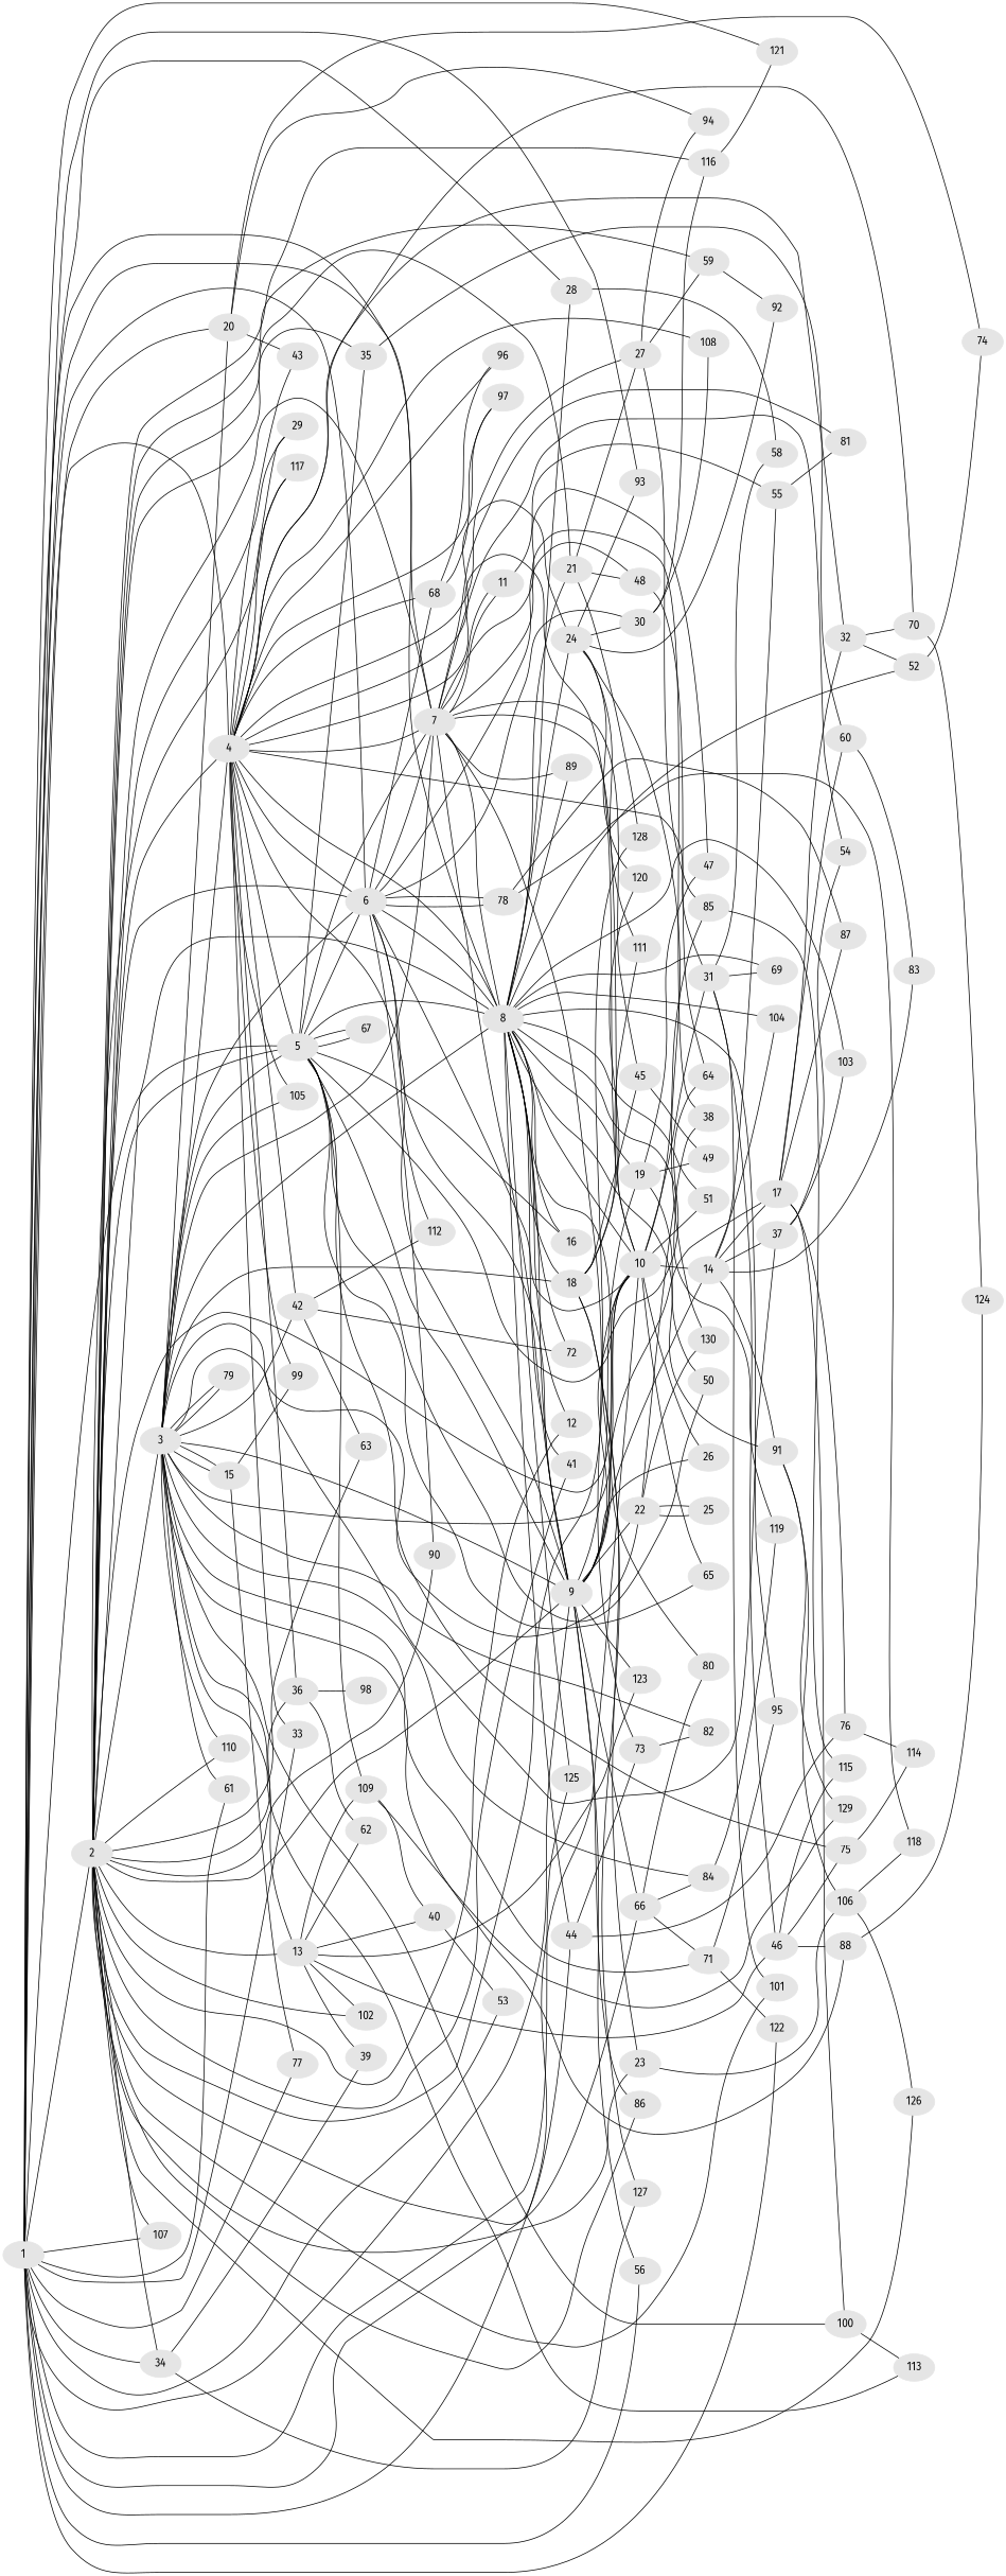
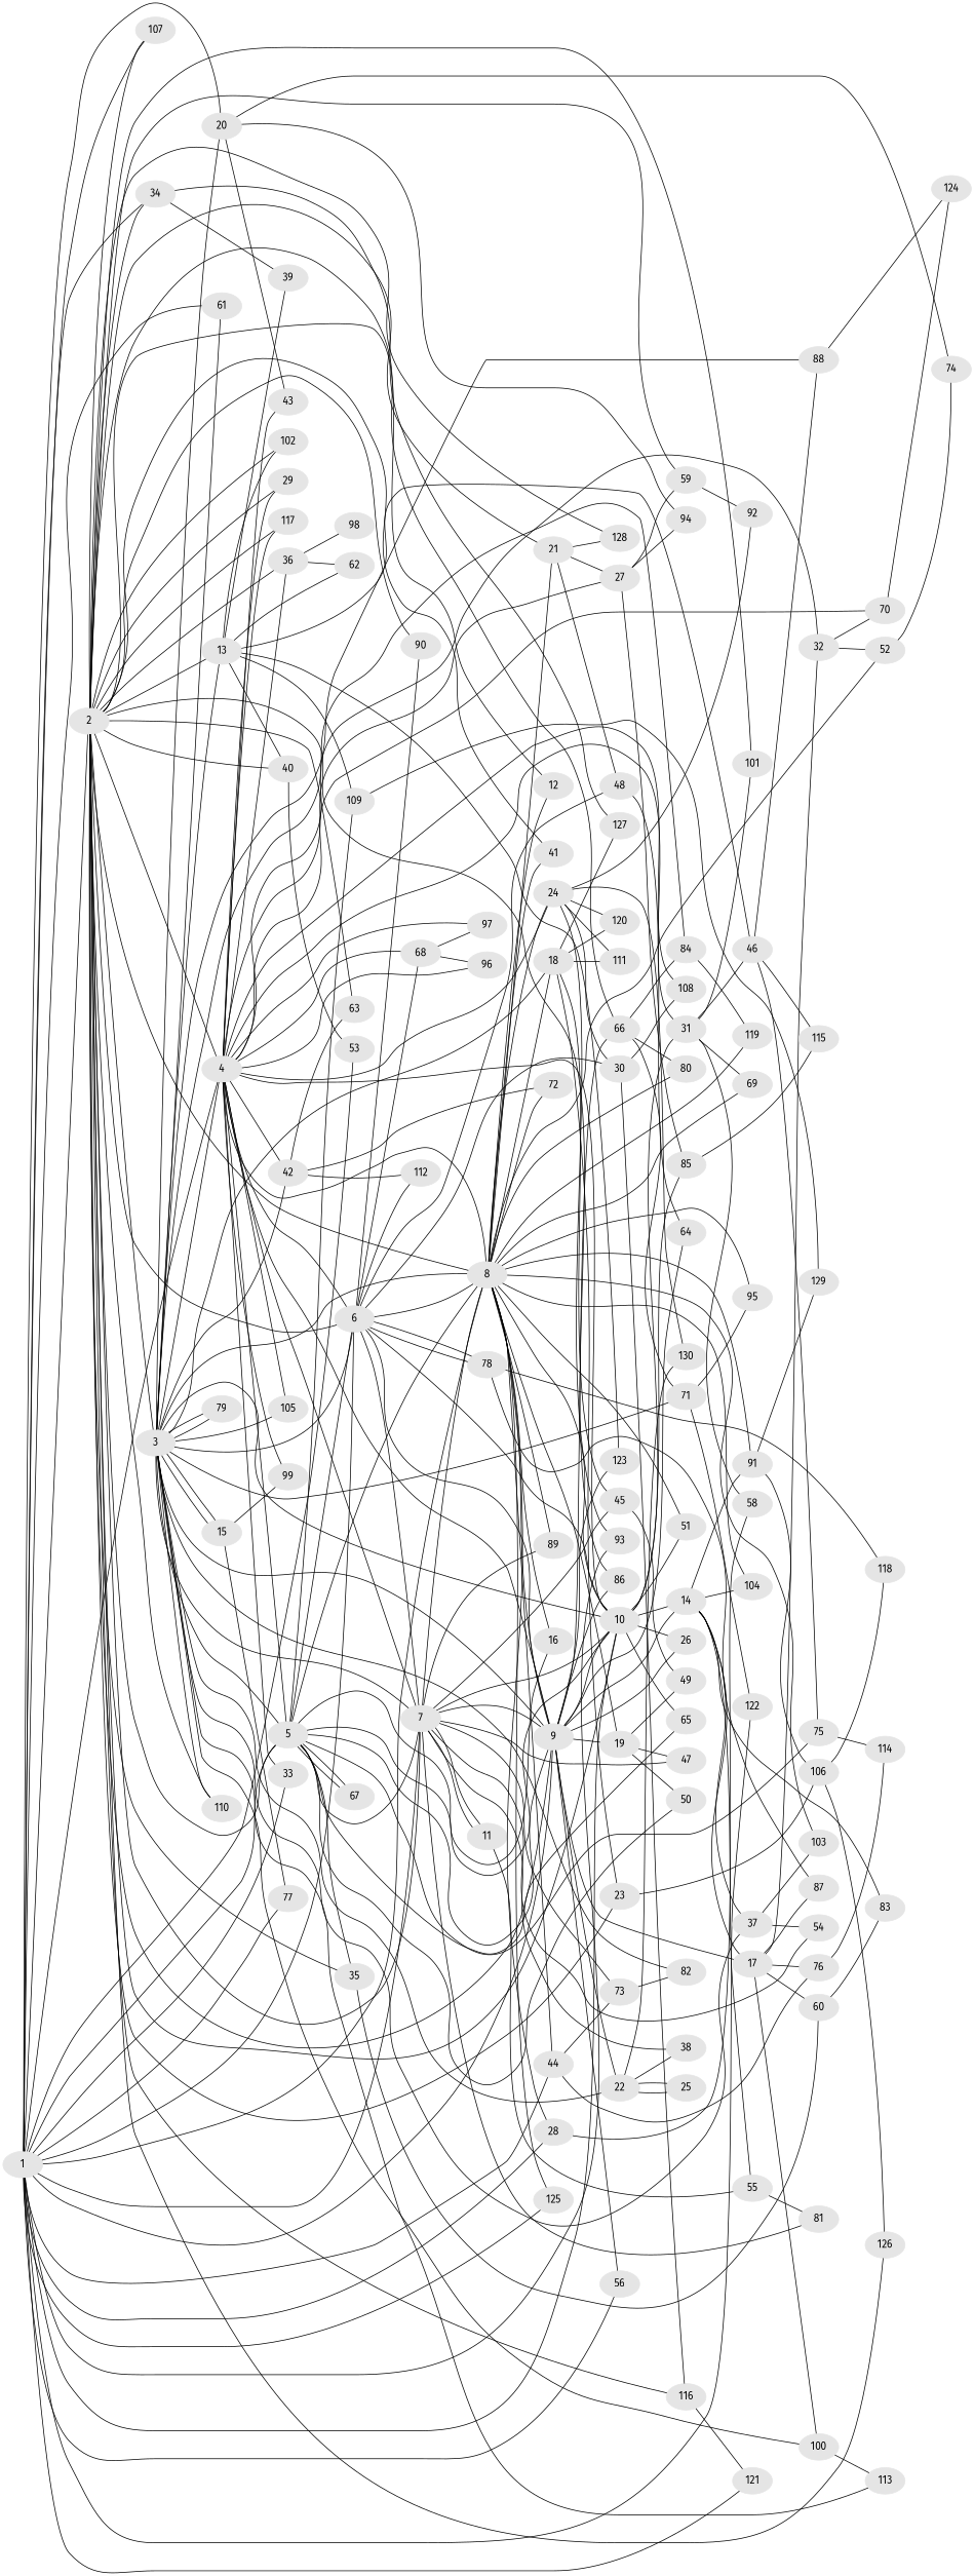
  graph {
    fontname="Fira Sans"
    rankdir=LR
    node [color=gray90 fontname="Fira Sans" style=filled]
    edge [fontname="Fira Sans"]
    1
    2
    4
    5
    6
    7
    8
    9
    10
    20
    28
    33
    34
    44
    53
    56
    61
    77
    93
    107
    121
    122
    125
    3
    12
    13
    21
    23
    29
    35
    36
    40
    41
    59
    63
    66
    86
    90
    101
    102
    110
    116
    117
    126
    128
    15
    18
    22
    37
    42
    71
    79
    82
    84
    88
    100
    105
    113
    24
    27
    31
    32
    43
    68
    70
    96
    97
    99
    108
    16
    50
    65
    67
    75
    109
    30
    48
    78
    112
    11
    38
    45
    47
    54
    73
    81
    89
    19
    51
    52
    69
    72
    80
    91
    95
    103
    104
    119
    14
    17
    26
    64
    123
    85
    74
    94
    58
    39
    127
    76
    46
    62
    106
    60
    98
    92
    111
    120
    25
    130
    124
    114
    129
    87
    118
    55
    49
    83
    115
    1 -- 2
    1 -- 4
    1 -- 5
    1 -- 6
    1 -- 7
    1 -- 8
    1 -- 9
    1 -- 10
    1 -- 20
    1 -- 28
    1 -- 33
    1 -- 34
    1 -- 44
    1 -- 53
    1 -- 56
    1 -- 61
    1 -- 77
    1 -- 93
    1 -- 107
    1 -- 121
    1 -- 122
    1 -- 125
    2 -- 4
    2 -- 5
    2 -- 6
    2 -- 7
    2 -- 8
    2 -- 9
    2 -- 10
    2 -- 34
    2 -- 107
    2 -- 3
    2 -- 12
    2 -- 13
    2 -- 21
    2 -- 23
    2 -- 29
    2 -- 35
    2 -- 36
-   109 -- 40
+   2 -- 40
    2 -- 41
    2 -- 59
    2 -- 63
    2 -- 66
    2 -- 86
    2 -- 90
    2 -- 101
    2 -- 102
    2 -- 110
    2 -- 116
    2 -- 117
    2 -- 126
    2 -- 128
    4 -- 5
    4 -- 6
    4 -- 7
    4 -- 8
    4 -- 9
    4 -- 10
    4 -- 33
    4 -- 29
    4 -- 36
    4 -- 117
    4 -- 42
    4 -- 105
    4 -- 24
    4 -- 27
    4 -- 31
    4 -- 32
    4 -- 43
    4 -- 68
    4 -- 70
    4 -- 96
    4 -- 97
    4 -- 99
    4 -- 108
    5 -- 6
    5 -- 7
    5 -- 8
    5 -- 9
    5 -- 10
    5 -- 35
    5 -- 16
    5 -- 50
    5 -- 65
    5 -- 67
    5 -- 67
    5 -- 75
    5 -- 109
    6 -- 7
    6 -- 8
    6 -- 9
    6 -- 10
    6 -- 90
    6 -- 68
    6 -- 30
    6 -- 48
    6 -- 78
    6 -- 78
    6 -- 112
    7 -- 8
    7 -- 9
    7 -- 10
    7 -- 11
    7 -- 11
    7 -- 38
    7 -- 45
    7 -- 47
    7 -- 54
    7 -- 73
    7 -- 81
    7 -- 89
    8 -- 9
    8 -- 10
    8 -- 28
    8 -- 44
    8 -- 125
    8 -- 12
    8 -- 21
    8 -- 41
    8 -- 18
    8 -- 24
    8 -- 16
    8 -- 89
    8 -- 19
    8 -- 51
    8 -- 52
    8 -- 69
    8 -- 72
    8 -- 80
    8 -- 91
    8 -- 95
    8 -- 103
    8 -- 104
    8 -- 119
    9 -- 10
    9 -- 56
    9 -- 66
    9 -- 86
    9 -- 22
    9 -- 19
    9 -- 14
    9 -- 17
    9 -- 26
    9 -- 64
    9 -- 123
    10 -- 31
    10 -- 65
    10 -- 51
    10 -- 14
    10 -- 26
    10 -- 85
    20 -- 43
    20 -- 74
    20 -- 94
    28 -- 58
    34 -- 39
    34 -- 127
    44 -- 73
    44 -- 76
    3 -- 4
    3 -- 5
    3 -- 6
    3 -- 7
    3 -- 8
    3 -- 9
    3 -- 10
    3 -- 20
    3 -- 61
    3 -- 13
    3 -- 110
    3 -- 15
    3 -- 15
    3 -- 18
    3 -- 22
    3 -- 37
    3 -- 42
    3 -- 71
    3 -- 79
    3 -- 79
    3 -- 82
    3 -- 84
    3 -- 88
    3 -- 100
    3 -- 105
    3 -- 113
    13 -- 40
    13 -- 102
    13 -- 109
    13 -- 123
    13 -- 39
    13 -- 46
    13 -- 62
    21 -- 128
    21 -- 27
    21 -- 48
    23 -- 106
    35 -- 60
    36 -- 62
    36 -- 98
    40 -- 53
    59 -- 92
    66 -- 71
    66 -- 84
    66 -- 80
    116 -- 121
    15 -- 77
    15 -- 99
    18 -- 23
    18 -- 45
    18 -- 127
    18 -- 111
    18 -- 120
    22 -- 38
    22 -- 25
    22 -- 25
    22 -- 130
    37 -- 54
    37 -- 103
    42 -- 63
    42 -- 112
    42 -- 72
    71 -- 122
    71 -- 95
    84 -- 119
    88 -- 124
    100 -- 113
    24 -- 93
    24 -- 30
    24 -- 92
    24 -- 111
    24 -- 120
    24 -- 130
    27 -- 59
    27 -- 85
    27 -- 94
    31 -- 101
    31 -- 69
    31 -- 58
    31 -- 46
    32 -- 70
    32 -- 52
    68 -- 96
    68 -- 97
    70 -- 124
    75 -- 114
    109 -- 129
    30 -- 116
    30 -- 108
    48 -- 64
    78 -- 87
    78 -- 118
    11 -- 55
    45 -- 49
    73 -- 82
    19 -- 50
    19 -- 47
    19 -- 49
    52 -- 74
    91 -- 106
    91 -- 129
    14 -- 37
    14 -- 91
    14 -- 104
    14 -- 17
    14 -- 55
    14 -- 83
    17 -- 100
    17 -- 32
    17 -- 76
    17 -- 60
    17 -- 87
    85 -- 115
    76 -- 114
    46 -- 88
    46 -- 75
    46 -- 115
    106 -- 126
    106 -- 118
    60 -- 83
    55 -- 81
  }
